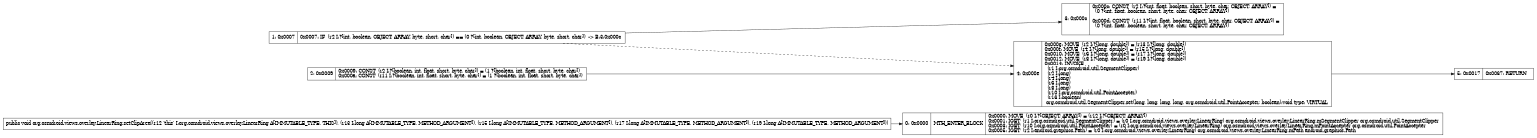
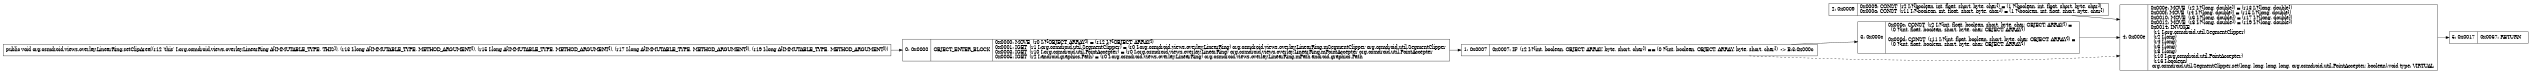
  digraph {
    rankdir=LR
    node [shape=record]
-   n1 [label="{0\:\ 0x0000|MTH_ENTER_BLOCK\l|0x0000: MOVE  (r0 I:?[OBJECT, ARRAY]) = (r12 I:?[OBJECT, ARRAY]) \l0x0001: IGET  (r1 I:org.osmdroid.util.SegmentClipper) = (r0 I:org.osmdroid.views.overlay.LinearRing) org.osmdroid.views.overlay.LinearRing.mSegmentClipper org.osmdroid.util.SegmentClipper \l0x0003: IGET  (r10 I:org.osmdroid.util.PointAccepter) = (r0 I:org.osmdroid.views.overlay.LinearRing) org.osmdroid.views.overlay.LinearRing.mPointAccepter org.osmdroid.util.PointAccepter \l0x0005: IGET  (r2 I:android.graphics.Path) = (r0 I:org.osmdroid.views.overlay.LinearRing) org.osmdroid.views.overlay.LinearRing.mPath android.graphics.Path \l}"]
+   n1 [label="{0\:\ 0x0000|OBJECT_ENTER_BLOCK\l|0x0000: MOVE  (r0 I:?[OBJECT, ARRAY]) = (r12 I:?[OBJECT, ARRAY]) \l0x0001: IGET  (r1 I:org.osmdroid.util.SegmentClipper) = (r0 I:org.osmdroid.views.overlay.LinearRing) org.osmdroid.views.overlay.LinearRing.mSegmentClipper org.osmdroid.util.SegmentClipper \l0x0003: IGET  (r10 I:org.osmdroid.util.PointAccepter) = (r0 I:org.osmdroid.views.overlay.LinearRing) org.osmdroid.views.overlay.LinearRing.mPointAccepter org.osmdroid.util.PointAccepter \l0x0005: IGET  (r2 I:android.graphics.Path) = (r0 I:org.osmdroid.views.overlay.LinearRing) org.osmdroid.views.overlay.LinearRing.mPath android.graphics.Path \l}"]
    n2 [label="{1\:\ 0x0007|0x0007: IF  (r2 I:?[int, boolean, OBJECT, ARRAY, byte, short, char]) == (0 ?[int, boolean, OBJECT, ARRAY, byte, short, char])  \-\> B:3:0x000c \l}"]
    n3 [label="{3\:\ 0x000c|0x000c: CONST  (r2 I:?[int, float, boolean, short, byte, char, OBJECT, ARRAY]) = \l  (0 ?[int, float, boolean, short, byte, char, OBJECT, ARRAY])\l \l0x000d: CONST  (r11 I:?[int, float, boolean, short, byte, char, OBJECT, ARRAY]) = \l  (0 ?[int, float, boolean, short, byte, char, OBJECT, ARRAY])\l \l}"]
    n4 [label="{4\:\ 0x000e|0x000e: MOVE  (r2 I:?[long, double]) = (r13 I:?[long, double]) \l0x000f: MOVE  (r4 I:?[long, double]) = (r15 I:?[long, double]) \l0x0010: MOVE  (r6 I:?[long, double]) = (r17 I:?[long, double]) \l0x0012: MOVE  (r8 I:?[long, double]) = (r19 I:?[long, double]) \l0x0014: INVOKE  \l  (r1 I:org.osmdroid.util.SegmentClipper)\l  (r2 I:long)\l  (r4 I:long)\l  (r6 I:long)\l  (r8 I:long)\l  (r10 I:org.osmdroid.util.PointAccepter)\l  (r16 I:boolean)\l org.osmdroid.util.SegmentClipper.set(long, long, long, long, org.osmdroid.util.PointAccepter, boolean):void type: VIRTUAL \l}"]
    n5 [label="{2\:\ 0x0009|0x0009: CONST  (r2 I:?[boolean, int, float, short, byte, char]) = (1 ?[boolean, int, float, short, byte, char]) \l0x000a: CONST  (r11 I:?[boolean, int, float, short, byte, char]) = (1 ?[boolean, int, float, short, byte, char]) \l}"]
    n6 [label="{5\:\ 0x0017|0x0067: RETURN   \l}"]
    n7 [label="{public void org.osmdroid.views.overlay.LinearRing.setClipArea((r12 'this' I:org.osmdroid.views.overlay.LinearRing A[IMMUTABLE_TYPE, THIS]), (r13 I:long A[IMMUTABLE_TYPE, METHOD_ARGUMENT]), (r15 I:long A[IMMUTABLE_TYPE, METHOD_ARGUMENT]), (r17 I:long A[IMMUTABLE_TYPE, METHOD_ARGUMENT]), (r19 I:long A[IMMUTABLE_TYPE, METHOD_ARGUMENT])) }"]
+   n1 -> n2
    n2 -> n3
    n2 -> n4 [style=dashed]
+   n3 -> n4
    n4 -> n6
    n5 -> n4
    n7 -> n1
  }
